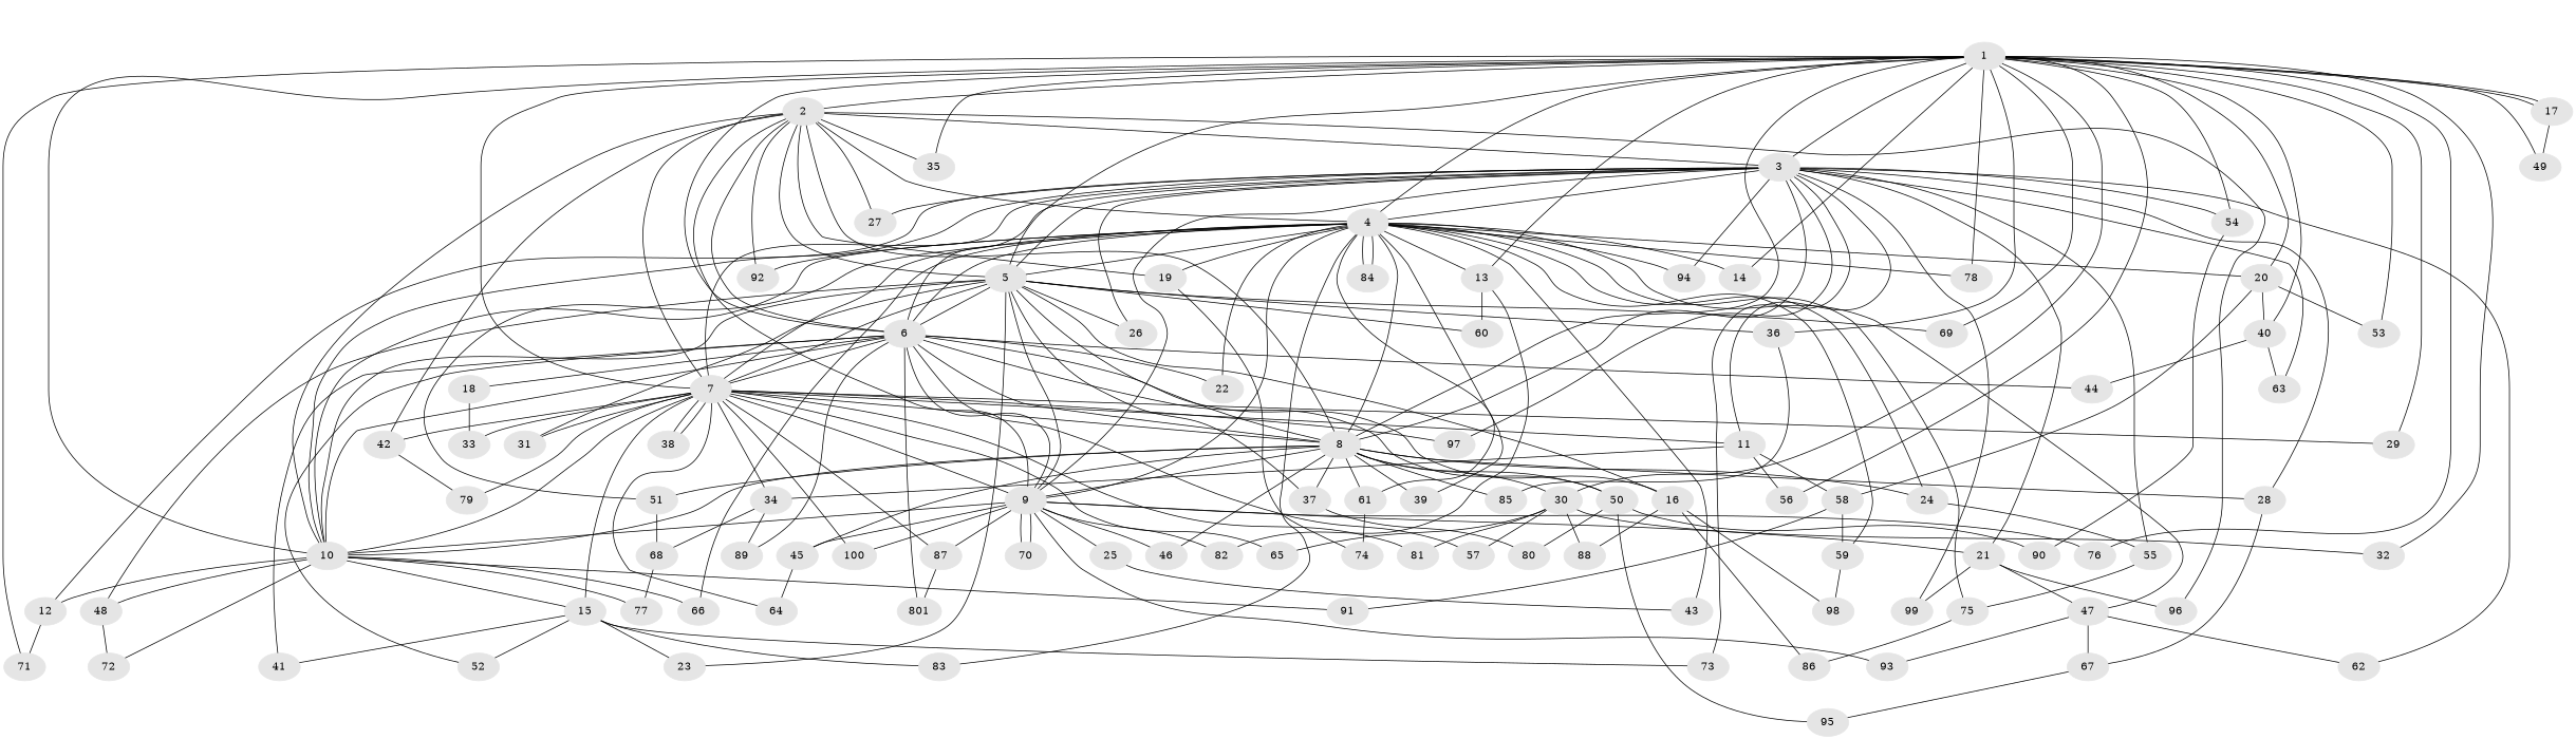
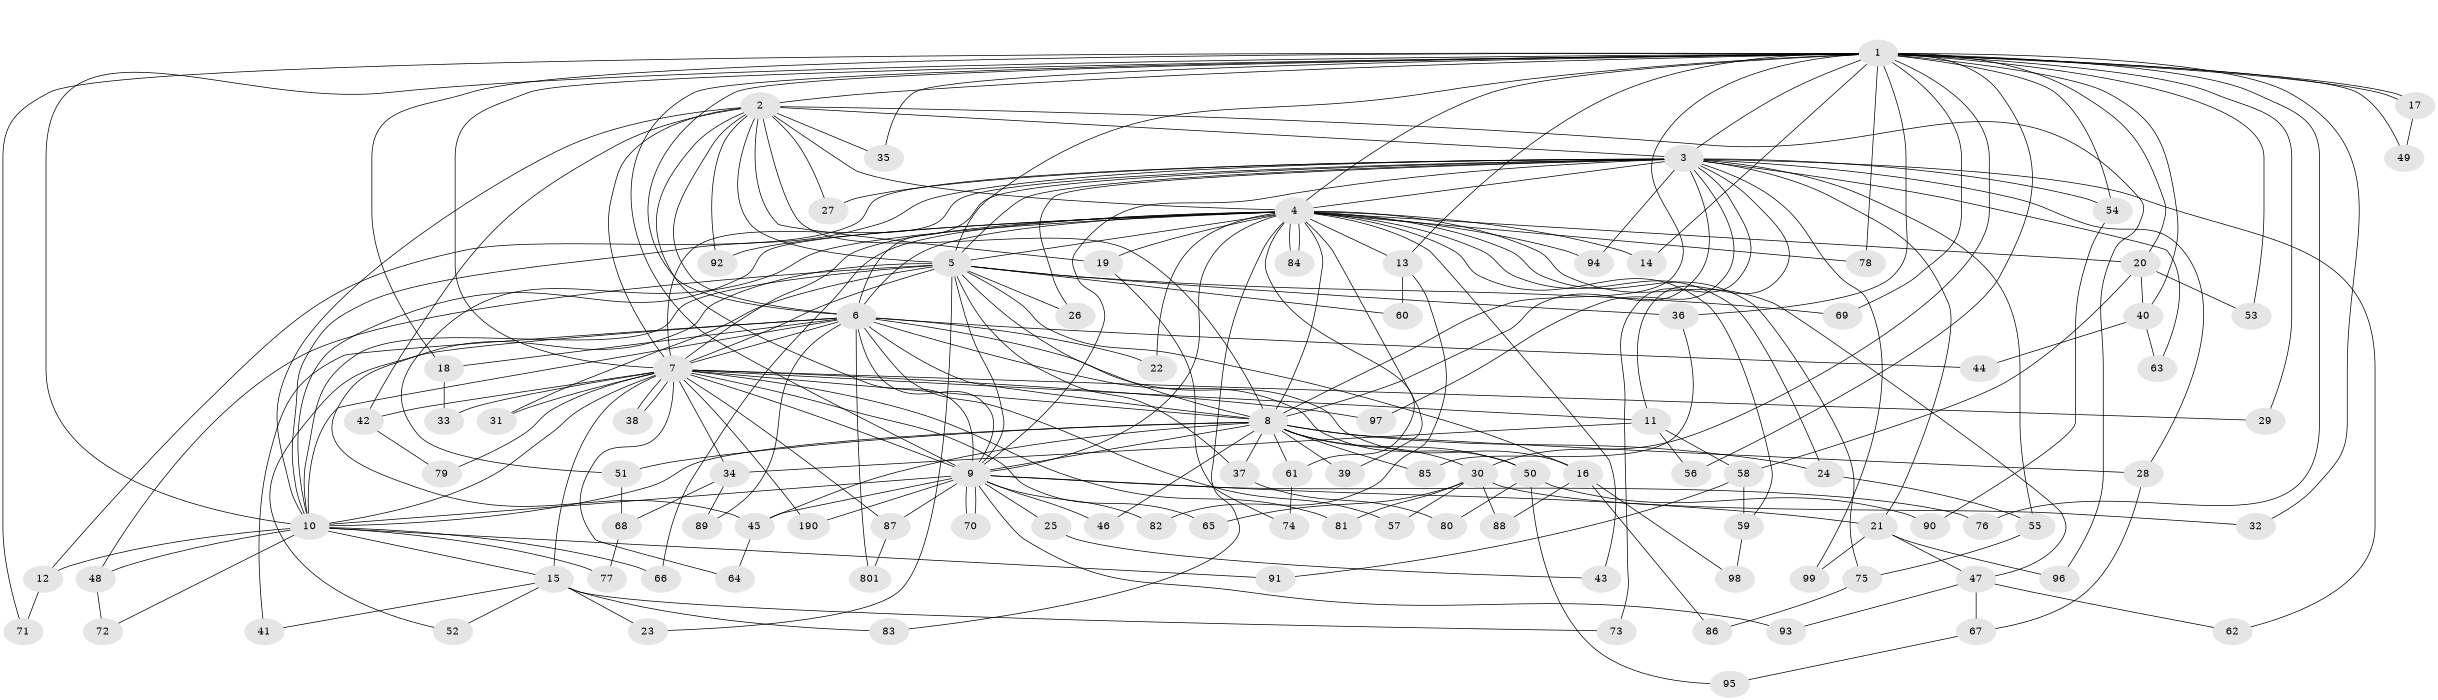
  graph {
    node [color=gray90 style=filled]
    1
    2
    3
    4
    5
    6
    7
    8
    9
    10
    13
    14
    17
    18
    20
    29
    30
    32
    35
    36
    40
    49
    53
    54
    56
    69
    71
    76
    78
    19
    27
    42
    92
    96
    11
    12
    21
    26
    28
    55
    62
    63
    73
    94
    97
    99
    22
    24
    39
    43
    47
    51
    59
    61
    66
    75
    83
    84
    16
    23
    31
    37
    48
    60
    41
    44
    50
    52
    57
    89
    n71 [label=801]
    15
    33
    34
    38
    64
    65
    79
    81
    87
-   100
+   100 [label=190]
    45
    46
    85
    25
    70
    82
    93
    72
    77
    91
    58
    88
    90
    74
    67
    68
    98
    86
    80
    95
    1 -- 2
    1 -- 3
    1 -- 4
    1 -- 5
    1 -- 6
    1 -- 7
    1 -- 8
+   1 -- 9
    1 -- 10
    1 -- 13
    1 -- 14
    1 -- 17
    1 -- 17
+   1 -- 18
    1 -- 20
    1 -- 29
    1 -- 30
    1 -- 32
    1 -- 35
    1 -- 36
    1 -- 40
    1 -- 49
    1 -- 53
    1 -- 54
    1 -- 56
    1 -- 69
    1 -- 71
    1 -- 76
    1 -- 78
    2 -- 3
    2 -- 4
    2 -- 5
    2 -- 6
    2 -- 7
    2 -- 8
    2 -- 9
    2 -- 10
    2 -- 35
    2 -- 19
    2 -- 27
    2 -- 42
    2 -- 92
    2 -- 96
    3 -- 4
    3 -- 5
    3 -- 6
    3 -- 7
    3 -- 8
    3 -- 9
    3 -- 10
    3 -- 54
    3 -- 27
    3 -- 11
    3 -- 12
    3 -- 21
    3 -- 26
    3 -- 28
    3 -- 55
    3 -- 62
    3 -- 63
    3 -- 73
    3 -- 94
    3 -- 97
    3 -- 99
    4 -- 5
    4 -- 6
    4 -- 7
    4 -- 8
    4 -- 9
    4 -- 10
    4 -- 13
    4 -- 14
    4 -- 20
    4 -- 78
    4 -- 19
    4 -- 92
    4 -- 94
    4 -- 22
    4 -- 24
    4 -- 39
    4 -- 43
    4 -- 47
    4 -- 51
    4 -- 59
    4 -- 61
    4 -- 66
    4 -- 75
    4 -- 83
    4 -- 84
    4 -- 84
-   5 -- 6
+   5 -- 45
    5 -- 7
    5 -- 8
    5 -- 9
    5 -- 10
    5 -- 36
    5 -- 69
    5 -- 26
    5 -- 16
    5 -- 23
    5 -- 31
    5 -- 37
    5 -- 48
    5 -- 60
    6 -- 7
    6 -- 8
    6 -- 9
    6 -- 10
    6 -- 18
    6 -- 22
    6 -- 16
    6 -- 41
    6 -- 44
    6 -- 50
    6 -- 52
    6 -- 57
    6 -- 89
    6 -- n71
    7 -- 8
    7 -- 9
    7 -- 10
    7 -- 29
    7 -- 42
    7 -- 11
    7 -- 97
    7 -- 31
    7 -- 15
    7 -- 33
    7 -- 34
    7 -- 38
    7 -- 38
    7 -- 64
    7 -- 65
    7 -- 79
    7 -- 81
    7 -- 87
    7 -- 100
    8 -- 9
    8 -- 10
    8 -- 30
    8 -- 28
    8 -- 24
    8 -- 39
    8 -- 51
    8 -- 61
    8 -- 37
    8 -- 50
    8 -- 45
    8 -- 46
    8 -- 85
    9 -- 10
    9 -- 76
    9 -- 21
    9 -- 87
    9 -- 100
    9 -- 45
    9 -- 46
    9 -- 25
    9 -- 70
    9 -- 70
    9 -- 82
    9 -- 93
    10 -- 12
    10 -- 66
    10 -- 48
    10 -- 15
    10 -- 72
    10 -- 77
    10 -- 91
    13 -- 60
    13 -- 82
    17 -- 49
    18 -- 33
    20 -- 40
    20 -- 53
    20 -- 58
    30 -- 32
    30 -- 57
    30 -- 65
    30 -- 81
    30 -- 88
    36 -- 85
    40 -- 63
    40 -- 44
    54 -- 90
    19 -- 74
    42 -- 79
    11 -- 56
    11 -- 34
    11 -- 58
    12 -- 71
    21 -- 96
    21 -- 99
    21 -- 47
    28 -- 67
    55 -- 75
    24 -- 55
    47 -- 62
    47 -- 93
    47 -- 67
    51 -- 68
    59 -- 98
    61 -- 74
    75 -- 86
    16 -- 88
    16 -- 98
    16 -- 86
    37 -- 80
    48 -- 72
    50 -- 90
    50 -- 80
    50 -- 95
    15 -- 73
    15 -- 83
    15 -- 23
    15 -- 41
    15 -- 52
    34 -- 89
    34 -- 68
    87 -- n71
    45 -- 64
    25 -- 43
    58 -- 59
    58 -- 91
    67 -- 95
    68 -- 77
  }
